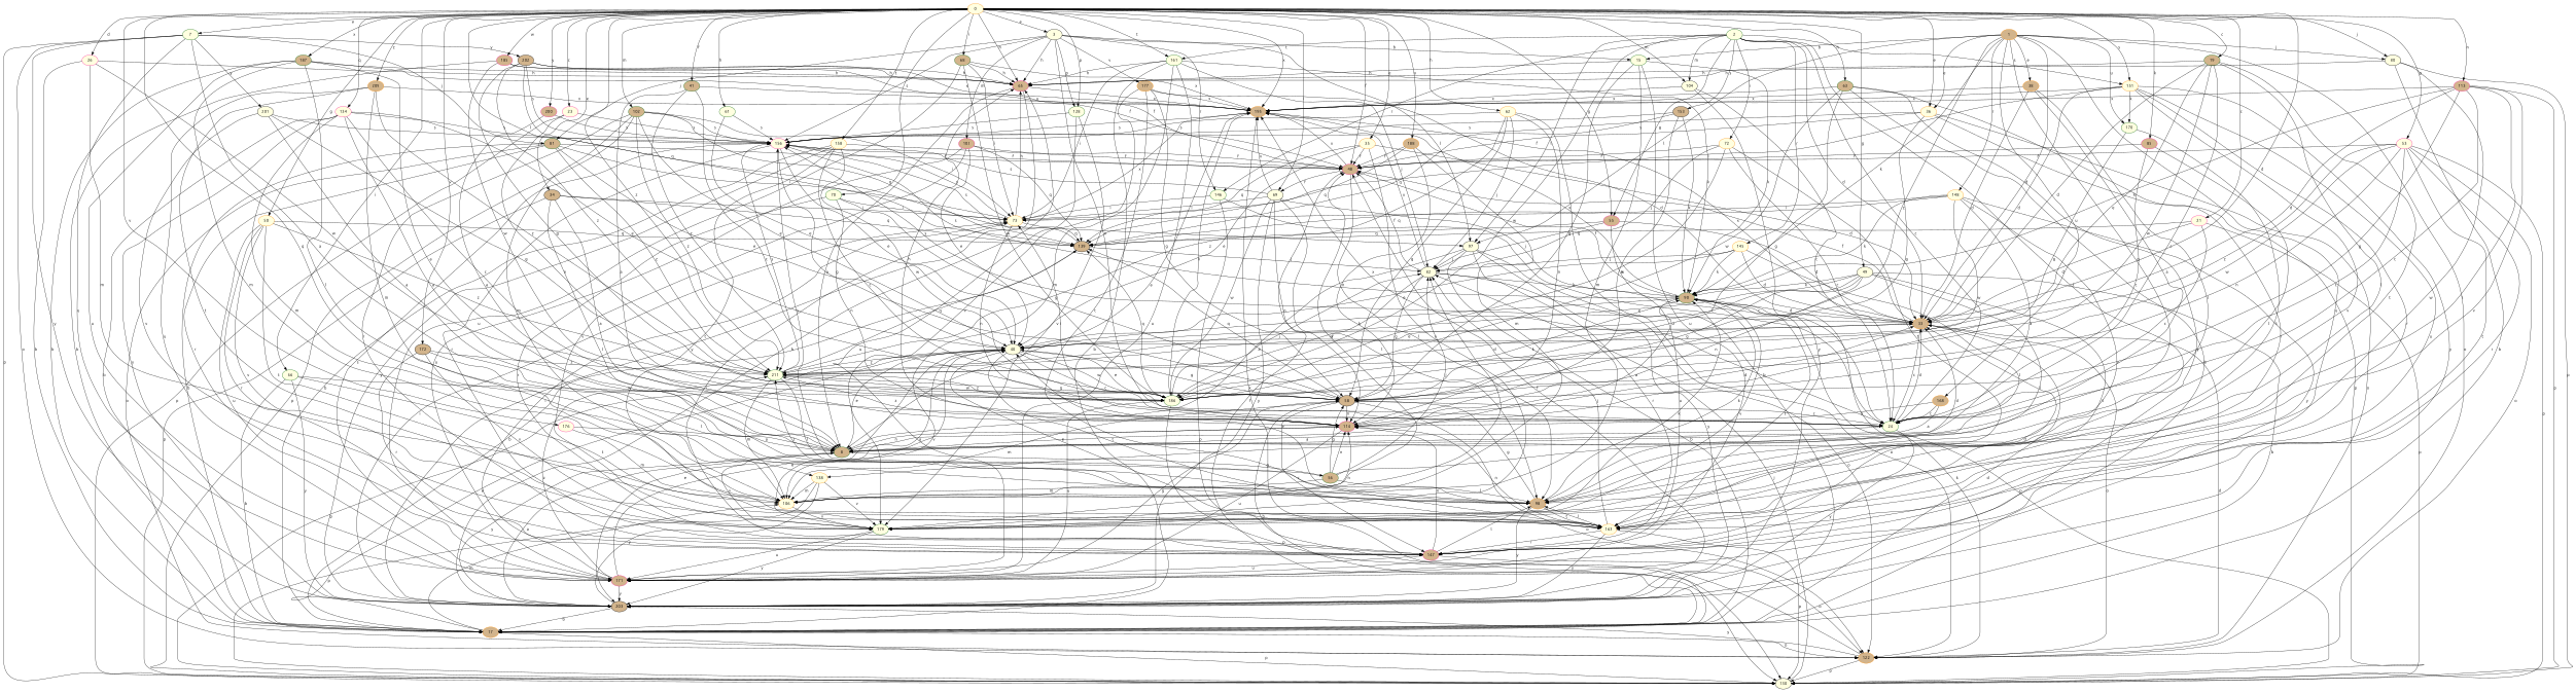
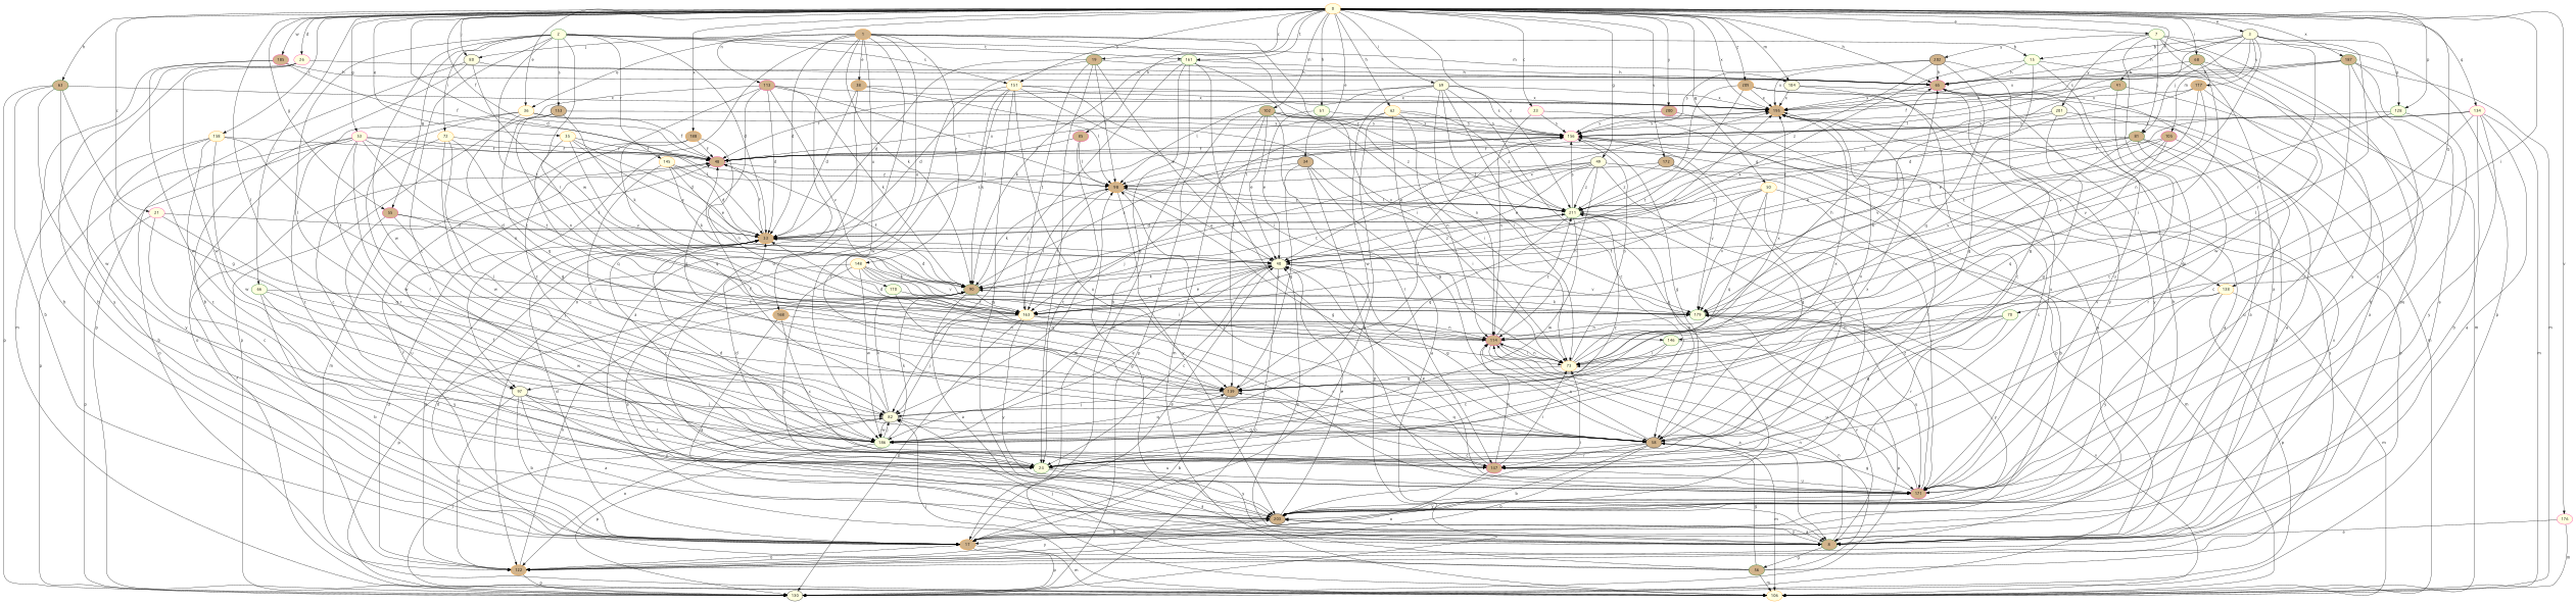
  strict digraph {
    fontname=Ubuntu
    node [color=darkorange fillcolor=lightyellow fontname=Ubuntu style=filled]
    edge [fontname=Ubuntu]
    3 [color=black]
    0
    7 [color=darkgreen]
    19 [color=darkgreen fillcolor=tan]
    21 [color=deeppink]
    23 [color=deeppink]
    26 [color=deeppink]
    33 [fillcolor=tan]
    34 [color=black fillcolor=tan]
    35
    36
    41 [color=darkgreen fillcolor=tan]
    48 [color=deeppink fillcolor=tan]
    49 [color=black]
    50
    53 [color=deeppink]
    55 [color=deeppink fillcolor=tan]
    61 [color=darkgreen]
    62
    63 [color=darkgreen fillcolor=tan]
    65 [color=deeppink fillcolor=tan]
    66 [color=darkgreen]
    68 [color=darkgreen fillcolor=tan]
    69 [color=black]
    70 [color=darkgreen]
    80 [color=black]
    85 [color=deeppink fillcolor=tan]
    97 [color=black]
    102 [color=darkgreen fillcolor=tan]
    104 [color=black]
    113 [color=deeppink fillcolor=tan]
    128 [color=darkgreen]
    134 [color=deeppink]
    138
    151
    158
    161 [color=darkgreen]
    172 [color=black fillcolor=tan]
    176 [color=deeppink]
    185 [color=deeppink fillcolor=tan]
    187 [color=darkgreen fillcolor=tan]
    188 [fillcolor=tan]
    195 [fillcolor=tan]
    200 [color=deeppink fillcolor=tan]
    209 [fillcolor=tan]
    211 [color=darkgreen]
    15 [color=darkgreen]
    146 [color=darkgreen]
    81 [color=darkgreen fillcolor=tan]
    105 [color=deeppink fillcolor=tan]
    114 [color=deeppink fillcolor=tan]
    156 [color=deeppink]
    177 [fillcolor=tan]
    122 [fillcolor=tan]
    171 [color=deeppink fillcolor=tan]
    8 [color=darkgreen fillcolor=tan]
    130 [color=black]
    201 [color=black]
    202 [color=black fillcolor=tan]
    203 [color=black fillcolor=tan]
    24 [color=darkgreen]
    163
    186 [color=darkgreen]
    40 [color=black]
    98 [fillcolor=tan]
    139 [color=black fillcolor=tan]
    106
    17 [fillcolor=tan]
    73
    179 [color=darkgreen]
    58 [color=black fillcolor=tan]
    147 [color=deeppink fillcolor=tan]
    90 [color=darkgreen fillcolor=tan]
    82 [color=black]
    1 [fillcolor=tan]
    38 [fillcolor=tan]
    n77 [label=148]
    168 [fillcolor=tan]
    170 [color=darkgreen]
    2 [color=darkgreen]
    72
    145
    153 [color=black fillcolor=tan]
    56 [color=darkgreen fillcolor=tan]
    3 -> 65 [label=h]
    3 -> 97 [label=l]
    3 -> 128 [label=p]
    3 -> 15 [label=b]
    3 -> 146 [label=r]
    3 -> 81 [label=j]
    3 -> 105 [label=m]
    3 -> 114 [label=n]
    3 -> 156 [label=s]
    3 -> 177 [label=v]
    0 -> 3 [label=a]
    0 -> 7 [label=a]
    0 -> 19 [label=c]
    0 -> 21 [label=c]
    0 -> 23 [label=c]
    0 -> 26 [label=d]
    0 -> 33 [label=d]
    0 -> 34 [label=e]
    0 -> 35 [label=e]
    0 -> 36 [label=e]
    0 -> 41 [label=f]
    0 -> 48 [label=f]
    0 -> 49 [label=g]
    0 -> 50 [label=g]
    0 -> 53 [label=g]
    0 -> 55 [label=g]
    0 -> 61 [label=h]
    0 -> 62 [label=h]
    0 -> 63 [label=h]
    0 -> 65 [label=h]
    0 -> 66 [label=i]
    0 -> 68 [label=i]
    0 -> 69 [label=i]
    0 -> 70 [label=i]
    0 -> 80 [label=j]
    0 -> 85 [label=k]
    0 -> 97 [label=l]
    0 -> 102 [label=m]
    0 -> 104 [label=m]
    0 -> 113 [label=n]
    0 -> 128 [label=p]
    0 -> 134 [label=q]
    0 -> 138 [label=q]
    0 -> 151 [label=s]
    0 -> 158 [label=t]
    0 -> 161 [label=t]
    0 -> 172 [label=v]
    0 -> 176 [label=v]
    0 -> 185 [label=w]
    0 -> 187 [label=x]
    0 -> 188 [label=x]
    0 -> 195 [label=x]
    0 -> 200 [label=y]
    0 -> 209 [label=z]
    0 -> 211 [label=z]
    7 -> 81 [label=j]
    7 -> 122 [label=o]
    7 -> 171 [label=u]
    7 -> 8 [label=a]
    7 -> 130 [label=p]
    7 -> 201 [label=y]
    7 -> 202 [label=y]
    7 -> 203 [label=y]
    19 -> 33 [label=d]
    19 -> 65 [label=h]
    19 -> 24 [label=c]
    19 -> 163 [label=t]
    19 -> 186 [label=w]
    19 -> 40 [label=e]
    19 -> 98 [label=l]
    21 -> 33 [label=d]
    21 -> 130 [label=p]
    21 -> 24 [label=c]
    21 -> 139 [label=q]
    23 -> 114 [label=n]
    23 -> 156 [label=s]
    23 -> 130 [label=p]
    26 -> 65 [label=h]
    26 -> 186 [label=w]
    26 -> 106 [label=m]
    26 -> 17 [label=b]
    33 -> 48 [label=f]
    33 -> 195 [label=x]
    33 -> 156 [label=s]
    33 -> 122 [label=o]
    33 -> 24 [label=c]
    33 -> 40 [label=e]
    34 -> 8 [label=a]
    34 -> 130 [label=p]
    34 -> 98 [label=l]
    34 -> 139 [label=q]
    34 -> 73 [label=i]
    35 -> 33 [label=d]
    35 -> 48 [label=f]
    35 -> 40 [label=e]
    35 -> 139 [label=q]
    35 -> 179 [label=v]
    36 -> 48 [label=f]
    36 -> 156 [label=s]
    36 -> 122 [label=o]
    36 -> 58 [label=g]
    36 -> 147 [label=r]
    41 -> 195 [label=x]
    41 -> 211 [label=z]
    41 -> 8 [label=a]
    41 -> 24 [label=c]
    48 -> 195 [label=x]
    48 -> 98 [label=l]
    49 -> 211 [label=z]
    49 -> 114 [label=n]
    49 -> 163 [label=t]
    49 -> 40 [label=e]
    49 -> 98 [label=l]
    49 -> 17 [label=b]
    49 -> 58 [label=g]
    49 -> 90 [label=k]
    50 -> 211 [label=z]
    50 -> 171 [label=u]
    50 -> 163 [label=t]
    50 -> 139 [label=q]
    50 -> 179 [label=v]
    50 -> 147 [label=r]
    53 -> 48 [label=f]
    53 -> 211 [label=z]
    53 -> 114 [label=n]
    53 -> 122 [label=o]
    53 -> 130 [label=p]
    53 -> 24 [label=c]
    53 -> 163 [label=t]
    53 -> 186 [label=w]
    53 -> 147 [label=r]
    55 -> 33 [label=d]
    55 -> 171 [label=u]
    55 -> 139 [label=q]
    55 -> 82 [label=j]
    61 -> 156 [label=s]
    61 -> 40 [label=e]
    62 -> 211 [label=z]
    62 -> 114 [label=n]
    62 -> 156 [label=s]
    62 -> 17 [label=b]
    62 -> 58 [label=g]
    62 -> 82 [label=j]
    63 -> 195 [label=x]
    63 -> 130 [label=p]
    63 -> 203 [label=y]
    63 -> 186 [label=w]
    63 -> 17 [label=b]
    63 -> 58 [label=g]
    65 -> 195 [label=x]
    65 -> 8 [label=a]
    65 -> 203 [label=y]
    66 -> 203 [label=y]
    66 -> 163 [label=t]
    66 -> 186 [label=w]
    66 -> 17 [label=b]
    68 -> 65 [label=h]
    68 -> 195 [label=x]
    68 -> 171 [label=u]
    68 -> 186 [label=w]
    68 -> 73 [label=i]
-   48 -> 69 [label=f]
+   69 -> 48 [label=f]
    69 -> 195 [label=x]
    69 -> 114 [label=n]
    69 -> 156 [label=s]
    69 -> 203 [label=y]
    69 -> 24 [label=c]
    69 -> 186 [label=w]
    69 -> 98 [label=l]
    69 -> 73 [label=i]
    70 -> 114 [label=n]
    70 -> 73 [label=i]
    70 -> 58 [label=g]
    70 -> 147 [label=r]
    80 -> 65 [label=h]
    80 -> 130 [label=p]
    80 -> 163 [label=w]
    80 -> 17 [label=b]
    85 -> 48 [label=f]
    85 -> 24 [label=c]
    85 -> 98 [label=l]
    97 -> 122 [label=o]
    97 -> 8 [label=a]
    97 -> 203 [label=y]
    97 -> 17 [label=b]
    97 -> 147 [label=r]
    97 -> 82 [label=j]
    102 -> 211 [label=z]
    102 -> 156 [label=s]
    102 -> 130 [label=p]
    102 -> 40 [label=e]
    102 -> 139 [label=q]
    102 -> 106 [label=m]
    102 -> 73 [label=i]
    102 -> 147 [label=r]
    104 -> 195 [label=x]
    104 -> 203 [label=y]
    104 -> 24 [label=c]
    113 -> 33 [label=d]
    113 -> 195 [label=x]
    113 -> 130 [label=p]
    113 -> 24 [label=c]
    113 -> 98 [label=l]
    113 -> 179 [label=v]
    113 -> 58 [label=g]
    113 -> 90 [label=k]
    128 -> 156 [label=s]
    128 -> 171 [label=u]
    128 -> 179 [label=v]
    134 -> 156 [label=s]
    134 -> 8 [label=a]
    134 -> 203 [label=y]
    134 -> 24 [label=c]
    134 -> 40 [label=e]
    134 -> 106 [label=m]
    134 -> 17 [label=b]
    138 -> 130 [label=p]
    138 -> 203 [label=y]
    138 -> 106 [label=m]
    138 -> 179 [label=v]
    151 -> 33 [label=d]
    151 -> 195 [label=x]
    151 -> 171 [label=u]
    151 -> 203 [label=y]
    151 -> 73 [label=i]
    151 -> 179 [label=v]
    151 -> 147 [label=r]
-   151 -> 170 [label=k]
+   151 -> 90 [label=k]
    158 -> 48 [label=f]
    158 -> 203 [label=y]
    158 -> 24 [label=c]
    158 -> 163 [label=t]
    158 -> 186 [label=w]
    158 -> 17 [label=b]
    161 -> 65 [label=h]
    161 -> 171 [label=u]
    161 -> 106 [label=m]
    161 -> 17 [label=b]
    161 -> 73 [label=i]
    161 -> 90 [label=k]
    161 -> 82 [label=j]
    172 -> 211 [label=z]
    172 -> 98 [label=l]
    172 -> 179 [label=v]
    172 -> 147 [label=r]
    176 -> 8 [label=a]
    176 -> 106 [label=m]
    185 -> 48 [label=f]
    185 -> 65 [label=h]
    185 -> 186 [label=w]
    185 -> 17 [label=b]
    187 -> 48 [label=f]
    187 -> 65 [label=h]
    187 -> 171 [label=u]
    187 -> 8 [label=a]
    187 -> 98 [label=l]
    187 -> 106 [label=m]
    187 -> 17 [label=b]
    188 -> 48 [label=f]
    188 -> 114 [label=n]
    188 -> 139 [label=q]
    188 -> 106 [label=m]
    195 -> 156 [label=s]
    195 -> 8 [label=a]
    200 -> 156 [label=s]
    200 -> 8 [label=a]
    209 -> 195 [label=x]
    209 -> 211 [label=z]
    209 -> 171 [label=u]
    209 -> 163 [label=t]
    209 -> 106 [label=m]
    211 -> 33 [label=d]
    211 -> 156 [label=s]
    211 -> 186 [label=w]
    211 -> 98 [label=l]
    211 -> 139 [label=q]
    211 -> 106 [label=m]
    211 -> 58 [label=g]
    15 -> 65 [label=h]
    15 -> 171 [label=u]
    15 -> 106 [label=m]
    15 -> 58 [label=g]
    15 -> 90 [label=k]
    146 -> 130 [label=p]
    146 -> 24 [label=c]
    146 -> 73 [label=i]
    81 -> 48 [label=f]
    81 -> 211 [label=z]
    81 -> 122 [label=o]
    81 -> 40 [label=e]
    81 -> 17 [label=b]
    81 -> 73 [label=i]
    81 -> 147 [label=r]
    105 -> 48 [label=f]
    105 -> 171 [label=u]
    105 -> 40 [label=e]
    105 -> 139 [label=q]
    105 -> 179 [label=v]
    114 -> 33 [label=d]
    114 -> 65 [label=h]
    114 -> 211 [label=z]
    114 -> 171 [label=u]
    114 -> 8 [label=a]
    114 -> 73 [label=i]
    156 -> 48 [label=f]
    156 -> 40 [label=e]
    156 -> 58 [label=g]
    156 -> 147 [label=r]
    177 -> 33 [label=d]
    177 -> 195 [label=x]
    177 -> 163 [label=t]
    177 -> 179 [label=v]
    177 -> 58 [label=g]
    122 -> 33 [label=d]
    122 -> 195 [label=x]
    122 -> 130 [label=p]
    122 -> 203 [label=y]
    122 -> 90 [label=k]
    171 -> 211 [label=z]
    171 -> 156 [label=s]
    171 -> 203 [label=y]
    171 -> 40 [label=e]
    171 -> 73 [label=i]
    171 -> 58 [label=g]
    8 -> 114 [label=n]
    8 -> 203 [label=y]
    8 -> 40 [label=e]
    8 -> 179 [label=v]
    8 -> 56 [label=g]
    130 -> 82 [label=j]
    201 -> 156 [label=s]
    201 -> 8 [label=a]
    201 -> 179 [label=v]
    201 -> 58 [label=g]
    202 -> 65 [label=h]
    202 -> 195 [label=x]
    202 -> 211 [label=z]
    202 -> 156 [label=s]
    202 -> 139 [label=q]
    202 -> 58 [label=g]
    203 -> 48 [label=f]
    203 -> 65 [label=h]
    203 -> 8 [label=a]
    203 -> 40 [label=e]
    203 -> 17 [label=b]
    203 -> 73 [label=i]
    24 -> 33 [label=d]
    24 -> 195 [label=x]
    24 -> 8 [label=a]
    24 -> 203 [label=y]
    163 -> 114 [label=n]
    163 -> 130 [label=p]
    163 -> 203 [label=y]
    163 -> 40 [label=e]
    163 -> 98 [label=l]
    163 -> 147 [label=r]
    163 -> 82 [label=j]
    186 -> 195 [label=x]
    186 -> 211 [label=z]
    186 -> 171 [label=u]
    186 -> 130 [label=p]
    186 -> 40 [label=e]
    186 -> 139 [label=q]
    186 -> 90 [label=k]
    186 -> 82 [label=j]
    40 -> 211 [label=z]
    40 -> 130 [label=p]
    40 -> 24 [label=c]
    40 -> 163 [label=t]
    40 -> 186 [label=w]
    40 -> 179 [label=v]
    40 -> 58 [label=g]
    40 -> 90 [label=k]
    98 -> 211 [label=z]
    98 -> 203 [label=y]
    98 -> 163 [label=t]
    98 -> 40 [label=e]
    98 -> 58 [label=g]
    98 -> 90 [label=k]
    139 -> 156 [label=s]
    139 -> 17 [label=b]
    139 -> 82 [label=j]
    106 -> 48 [label=f]
    106 -> 179 [label=v]
    106 -> 82 [label=j]
    17 -> 33 [label=d]
    17 -> 48 [label=f]
    17 -> 122 [label=o]
    17 -> 130 [label=p]
    17 -> 40 [label=e]
    17 -> 106 [label=m]
    73 -> 65 [label=h]
    73 -> 195 [label=x]
    73 -> 114 [label=n]
    73 -> 156 [label=s]
    73 -> 139 [label=q]
    179 -> 114 [label=n]
    179 -> 171 [label=u]
    179 -> 203 [label=y]
    179 -> 90 [label=k]
    58 -> 114 [label=n]
    58 -> 122 [label=o]
    58 -> 24 [label=c]
    58 -> 139 [label=q]
    58 -> 106 [label=m]
    58 -> 17 [label=b]
    58 -> 147 [label=r]
    147 -> 33 [label=d]
    147 -> 114 [label=n]
    147 -> 122 [label=o]
    147 -> 171 [label=u]
    147 -> 98 [label=l]
    147 -> 73 [label=i]
    90 -> 33 [label=d]
    90 -> 48 [label=f]
    90 -> 195 [label=x]
    90 -> 156 [label=s]
    90 -> 8 [label=a]
    90 -> 130 [label=p]
    90 -> 163 [label=t]
    90 -> 179 [label=v]
    82 -> 48 [label=f]
    82 -> 195 [label=x]
    82 -> 122 [label=o]
    82 -> 186 [label=w]
    82 -> 58 [label=g]
    82 -> 90 [label=k]
    1 -> 33 [label=d]
    1 -> 36 [label=e]
    1 -> 80 [label=j]
    1 -> 97 [label=l]
    1 -> 138 [label=q]
    1 -> 211 [label=z]
    1 -> 15 [label=b]
    1 -> 122 [label=o]
    1 -> 171 [label=u]
    1 -> 90 [label=k]
    1 -> 38 [label=e]
    1 -> n77 [label=r]
    1 -> 168 [label=u]
    1 -> 170 [label=u]
    38 -> 33 [label=d]
    38 -> 195 [label=x]
    38 -> 8 [label=a]
    38 -> 98 [label=l]
    n77 -> 8 [label=a]
    n77 -> 203 [label=y]
    n77 -> 186 [label=w]
    n77 -> 139 [label=q]
    n77 -> 73 [label=i]
    n77 -> 179 [label=v]
    n77 -> 90 [label=k]
    168 -> 114 [label=n]
    168 -> 8 [label=a]
    168 -> 24 [label=c]
    170 -> 163 [label=t]
    170 -> 58 [label=g]
    2 -> 33 [label=d]
    2 -> 55 [label=g]
    2 -> 97 [label=l]
    2 -> 104 [label=m]
    2 -> 151 [label=s]
    2 -> 161 [label=t]
    2 -> 146 [label=r]
    2 -> 24 [label=c]
    2 -> 163 [label=t]
    2 -> 186 [label=w]
    2 -> 72 [label=i]
    2 -> 145 [label=r]
    2 -> 153 [label=s]
    72 -> 48 [label=f]
    72 -> 24 [label=c]
    72 -> 163 [label=t]
    72 -> 186 [label=w]
    72 -> 82 [label=j]
    145 -> 33 [label=d]
    145 -> 40 [label=e]
    145 -> 98 [label=l]
    145 -> 90 [label=k]
    145 -> 82 [label=j]
    153 -> 114 [label=n]
    153 -> 156 [label=s]
    153 -> 139 [label=q]
    153 -> 90 [label=k]
    56 -> 33 [label=d]
    56 -> 114 [label=n]
    56 -> 156 [label=s]
    56 -> 98 [label=l]
    56 -> 106 [label=m]
    56 -> 58 [label=g]
    56 -> 82 [label=j]
  }
